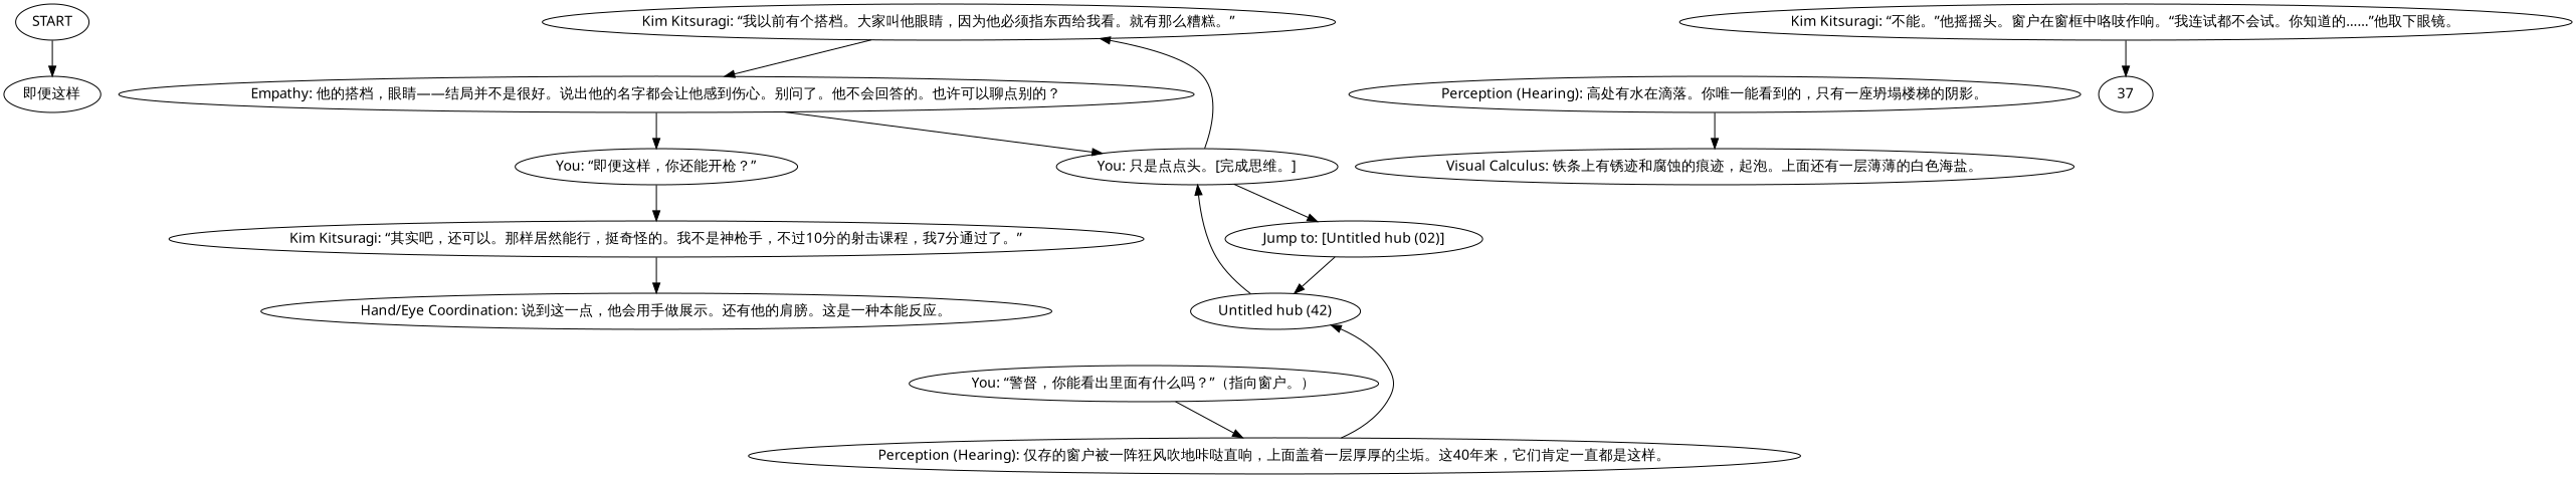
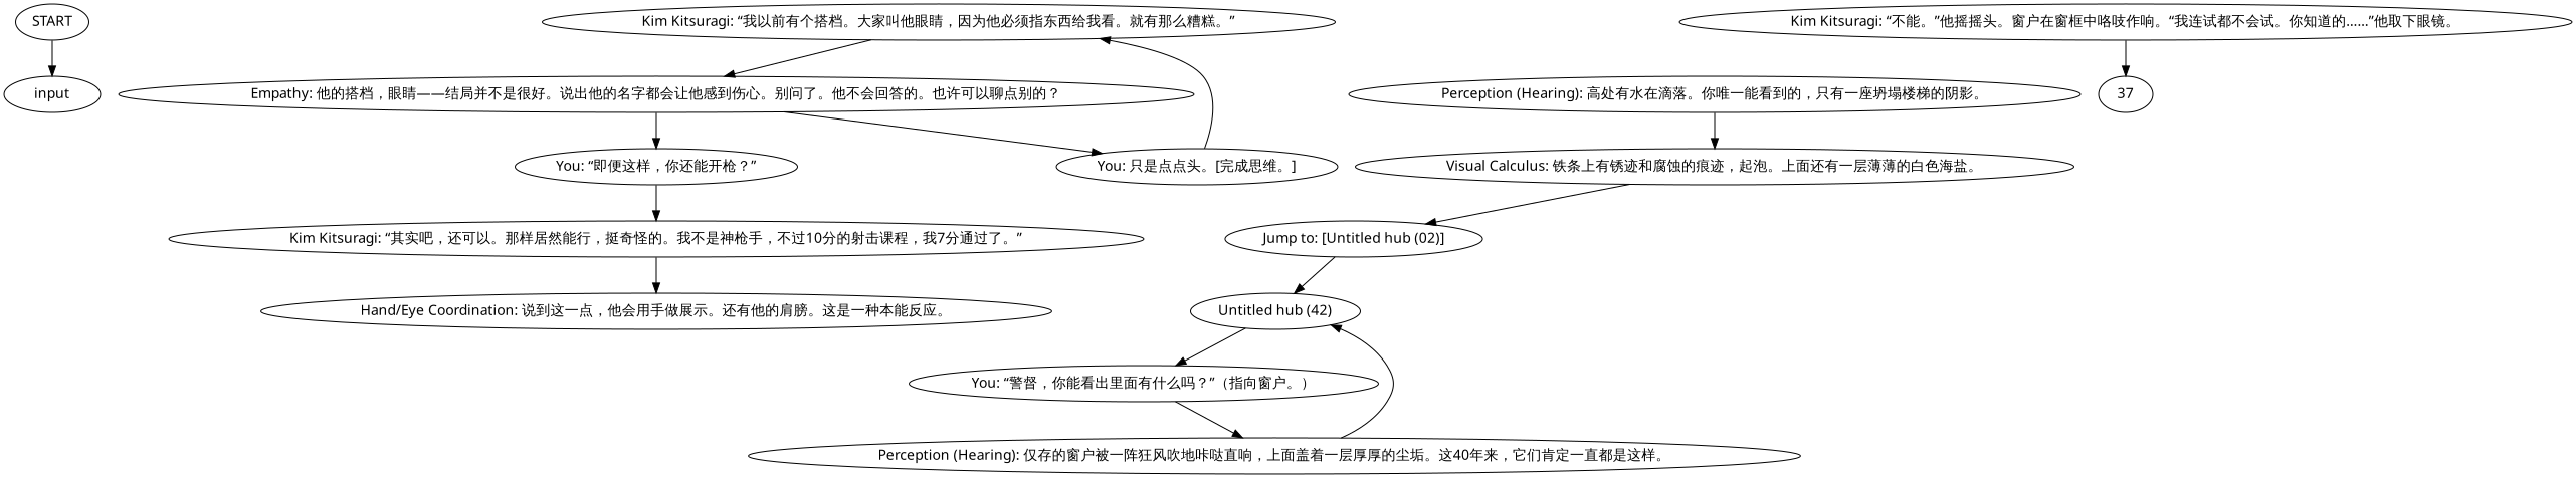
  digraph {
    fontname="Noto Sans"
    node [fontname="Noto Sans"]
    edge [fontname="Noto Sans"]
    n1 [label=START]
-   n2 [label="即便这样"]
+   n2 [label=input]
    n3 [label="Kim Kitsuragi: “我以前有个搭档。大家叫他眼睛，因为他必须指东西给我看。就有那么糟糕。”"]
    n4 [label="Empathy: 他的搭档，眼睛——结局并不是很好。说出他的名字都会让他感到伤心。别问了。他不会回答的。也许可以聊点别的？"]
    n5 [label="Kim Kitsuragi: “其实吧，还可以。那样居然能行，挺奇怪的。我不是神枪手，不过10分的射击课程，我7分通过了。”"]
    n6 [label="Hand/Eye Coordination: 说到这一点，他会用手做展示。还有他的肩膀。这是一种本能反应。"]
    n7 [label="Visual Calculus: 铁条上有锈迹和腐蚀的痕迹，起泡。上面还有一层薄薄的白色海盐。"]
    n8 [label="Jump to: [Untitled hub (02)]"]
    n9 [label="Untitled hub (42)"]
    n10 [label="You: “警督，你能看出里面有什么吗？”（指向窗户。）"]
    n11 [label="You: “即便这样，你还能开枪？”"]
    n12 [label="You: 只是点点头。[完成思维。]"]
    n13 [label="Perception (Hearing): 仅存的窗户被一阵狂风吹地咔哒直响，上面盖着一层厚厚的尘垢。这40年来，它们肯定一直都是这样。"]
    n14 [label="Perception (Hearing): 高处有水在滴落。你唯一能看到的，只有一座坍塌楼梯的阴影。"]
    n15 [label="Kim Kitsuragi: “不能。”他摇摇头。窗户在窗框中咯吱作响。“我连试都不会试。你知道的……”他取下眼镜。"]
    n16 [label=37]
    n1 -> n2
    n3 -> n4
    n4 -> n11
    n4 -> n12
    n5 -> n6
-   n12 -> n8
+   n7 -> n8
    n8 -> n9
-   n9 -> n12
+   n9 -> n10
    n10 -> n13
    n11 -> n5
    n12 -> n3
    n13 -> n9
    n14 -> n7
    n15 -> n16
  }
